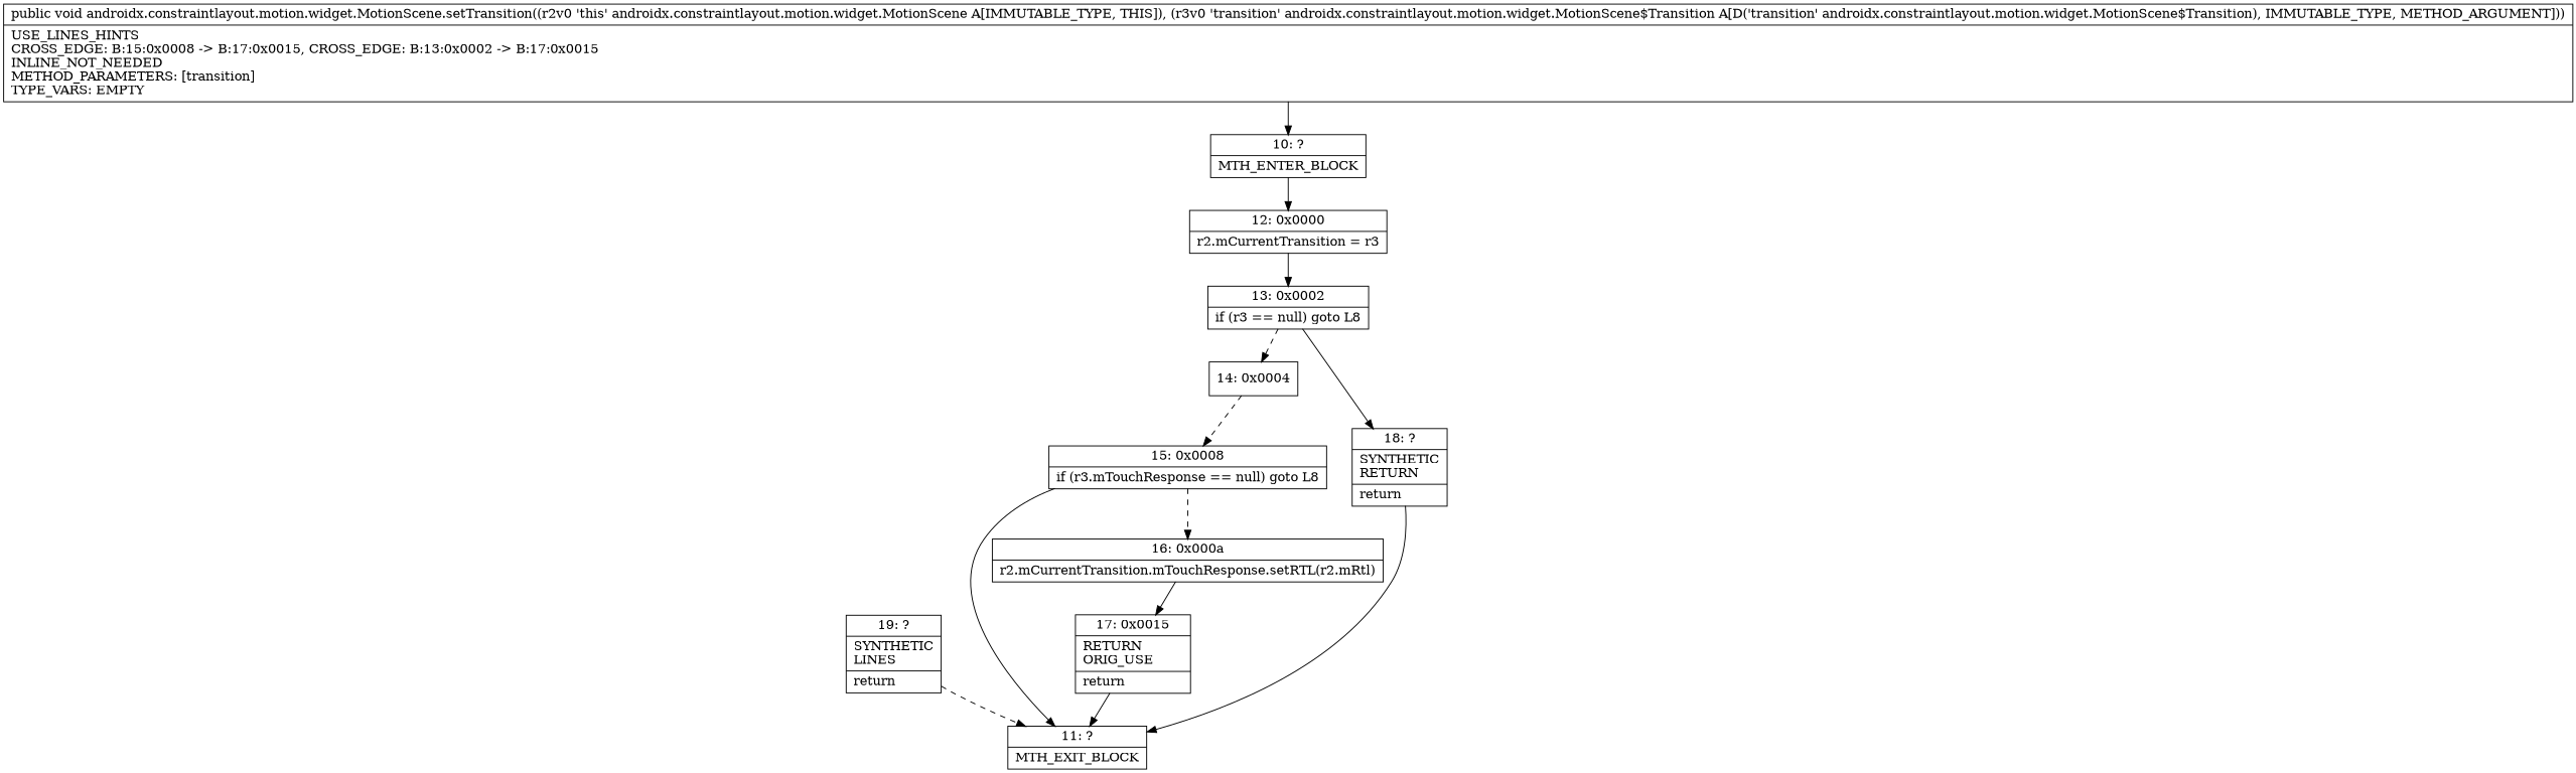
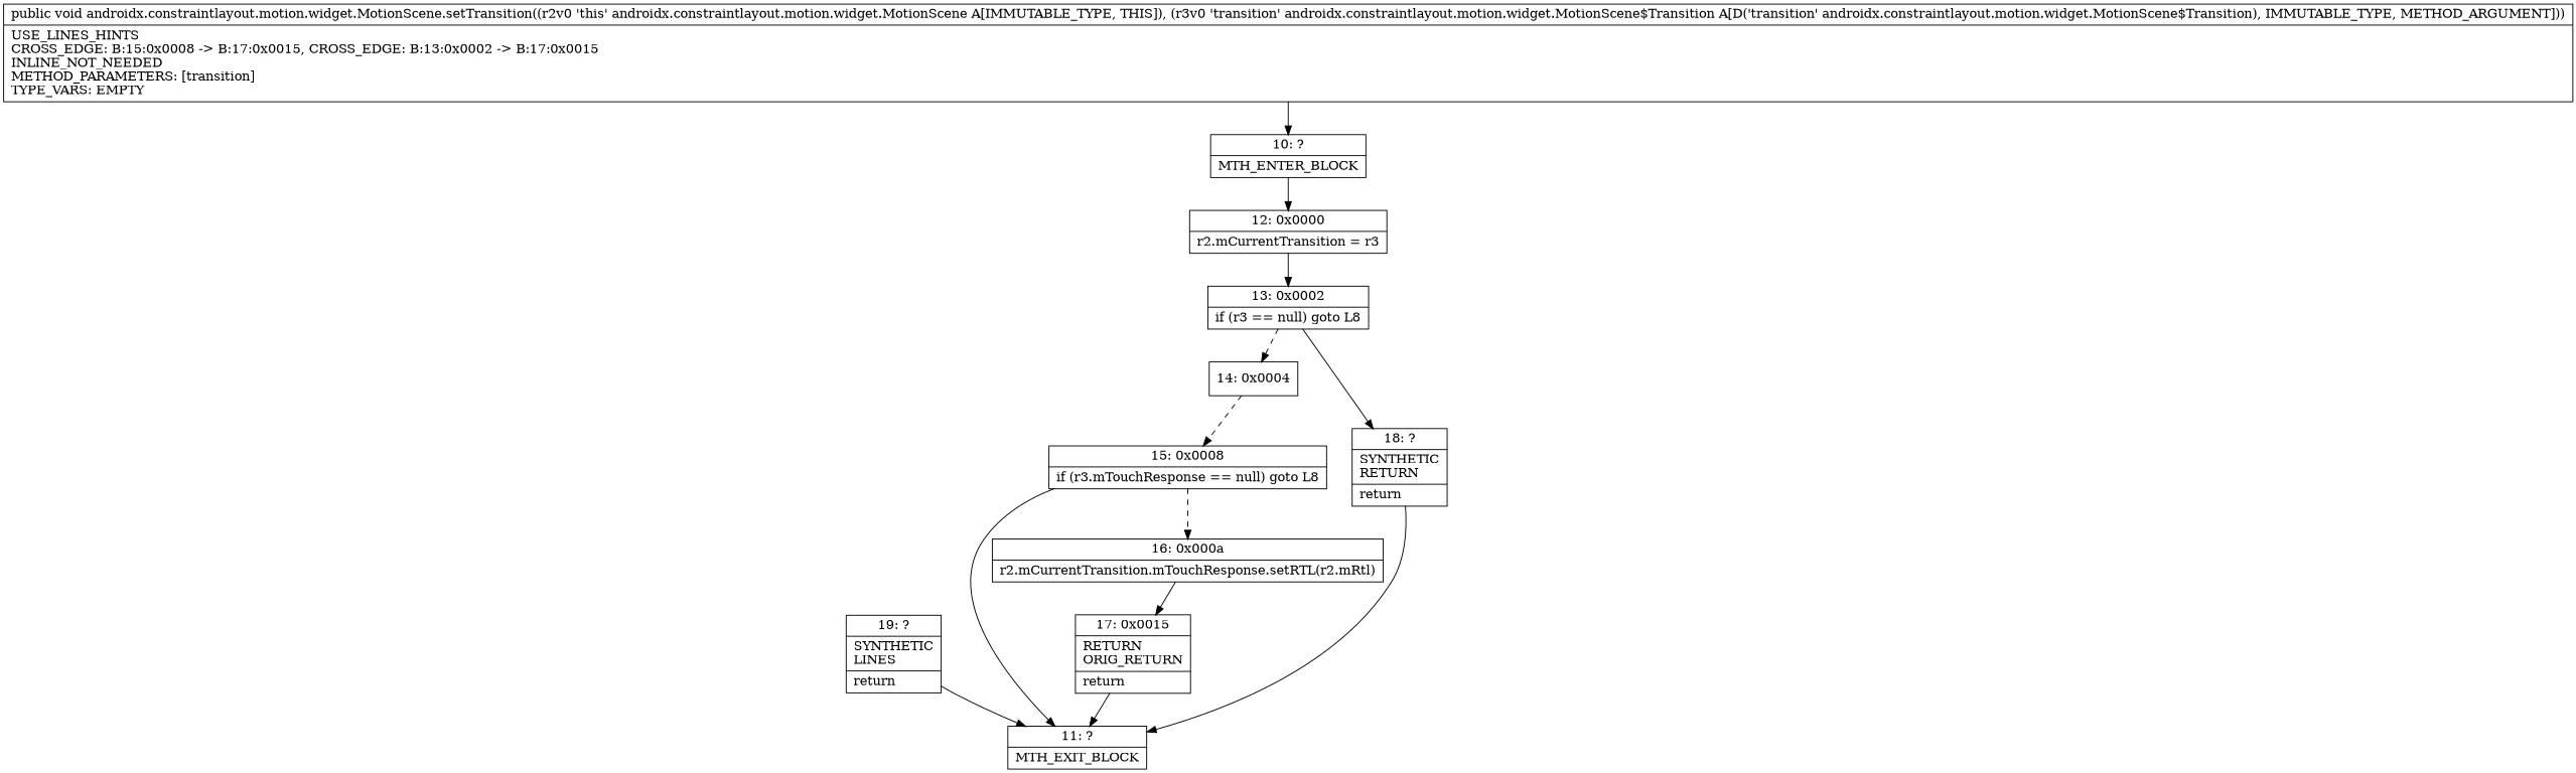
  digraph {
    node [shape=record]
    n1 [label="{10\:\ ?|MTH_ENTER_BLOCK\l}"]
    n2 [label="{12\:\ 0x0000|r2.mCurrentTransition = r3\l}"]
    n3 [label="{13\:\ 0x0002|if (r3 == null) goto L8\l}"]
    n4 [label="{14\:\ 0x0004}"]
    n5 [label="{18\:\ ?|SYNTHETIC\lRETURN\l|return\l}"]
    n6 [label="{15\:\ 0x0008|if (r3.mTouchResponse == null) goto L8\l}"]
    n7 [label="{11\:\ ?|MTH_EXIT_BLOCK\l}"]
    n8 [label="{16\:\ 0x000a|r2.mCurrentTransition.mTouchResponse.setRTL(r2.mRtl)\l}"]
-   n9 [label="{17\:\ 0x0015|RETURN\lORIG_USE\l|return\l}"]
+   n9 [label="{17\:\ 0x0015|RETURN\lORIG_RETURN\l|return\l}"]
    n10 [label="{19\:\ ?|SYNTHETIC\lLINES\l|return\l}"]
    n11 [label="{public void androidx.constraintlayout.motion.widget.MotionScene.setTransition((r2v0 'this' androidx.constraintlayout.motion.widget.MotionScene A[IMMUTABLE_TYPE, THIS]), (r3v0 'transition' androidx.constraintlayout.motion.widget.MotionScene$Transition A[D('transition' androidx.constraintlayout.motion.widget.MotionScene$Transition), IMMUTABLE_TYPE, METHOD_ARGUMENT]))  | USE_LINES_HINTS\lCROSS_EDGE: B:15:0x0008 \-\> B:17:0x0015, CROSS_EDGE: B:13:0x0002 \-\> B:17:0x0015\lINLINE_NOT_NEEDED\lMETHOD_PARAMETERS: [transition]\lTYPE_VARS: EMPTY\l}"]
    n1 -> n2
    n2 -> n3
    n3 -> n4 [style=dashed]
    n3 -> n5
    n4 -> n6 [style=dashed]
    n5 -> n7
    n6 -> n7
    n6 -> n8 [style=dashed]
    n8 -> n9
    n9 -> n7
-   n10 -> n7 [style=dashed]
+   n10 -> n7
    n11 -> n1
  }
